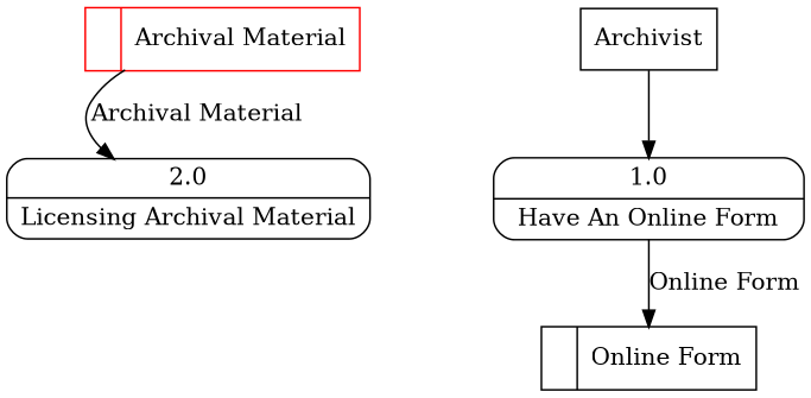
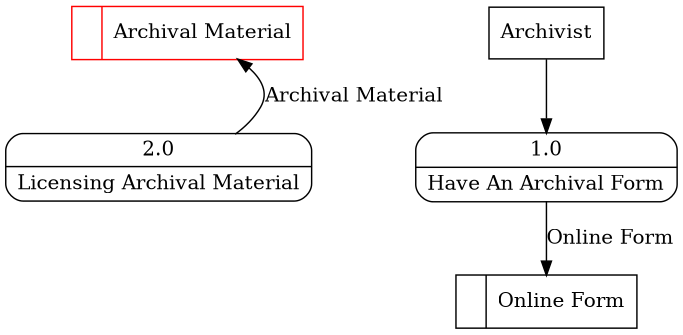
  digraph {
    node [shape=record]
    n1 [color=red label="<f0>  |<f1> Archival Material "]
    n2 [label="<f0>  |<f1> Online Form "]
    n3 [label=Archivist shape=box]
-   n4 [label="{<f0> 1.0|<f1> Have An Online Form }" shape=Mrecord]
+   n4 [label="{<f0> 1.0|<f1> Have An Archival Form }" shape=Mrecord]
    n5 [label="{<f0> 2.0|<f1> Licensing Archival Material }" shape=Mrecord]
    n3 -> n4
    n4 -> n2 [label="Online Form"]
-   n1 -> n5 [label="Archival Material"]
+   n5 -> n1 [label="Archival Material"]
  }
